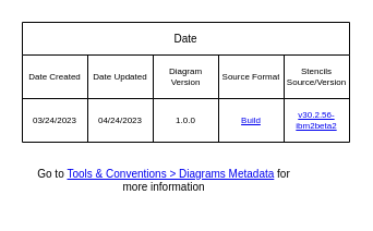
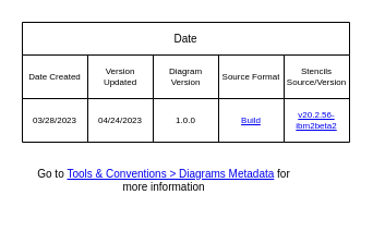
  <mxCell id="0" />
  <mxCell id="1" parent="0" />
  <mxCell id="2" value="Date" style="shape=table;startSize=30;container=1;collapsible=0;childLayout=tableLayout;fontSize=10;whiteSpace=wrap;" vertex="1" parent="1"><mxGeometry x="20" y="20" width="300" height="110" as="geometry" /></mxCell>
  <mxCell id="3" value="" style="shape=tableRow;horizontal=0;startSize=0;swimlaneHead=0;swimlaneBody=0;strokeColor=inherit;top=0;left=0;bottom=0;right=0;collapsible=0;dropTarget=0;fillColor=none;points=[[0,0.5],[1,0.5]];portConstraint=eastwest;fontSize=8;" vertex="1" parent="2"><mxGeometry y="30" width="300" height="40" as="geometry" /></mxCell>
  <mxCell id="4" value="Date Created" style="shape=partialRectangle;html=1;whiteSpace=wrap;connectable=0;strokeColor=inherit;overflow=hidden;fillColor=none;top=0;left=0;bottom=0;right=0;pointerEvents=1;fontSize=8;" vertex="1" parent="3"><mxGeometry width="60" height="40" as="geometry"><mxRectangle width="60" height="40" as="alternateBounds" /></mxGeometry></mxCell>
- <mxCell id="5" value="Date Updated" style="shape=partialRectangle;html=1;whiteSpace=wrap;connectable=0;strokeColor=inherit;overflow=hidden;fillColor=none;top=0;left=0;bottom=0;right=0;pointerEvents=1;fontSize=8;" vertex="1" parent="3"><mxGeometry x="60" width="60" height="40" as="geometry"><mxRectangle width="60" height="40" as="alternateBounds" /></mxGeometry></mxCell>
+ <mxCell id="5" value="Version Updated" style="shape=partialRectangle;html=1;whiteSpace=wrap;connectable=0;strokeColor=inherit;overflow=hidden;fillColor=none;top=0;left=0;bottom=0;right=0;pointerEvents=1;fontSize=8;" vertex="1" parent="3"><mxGeometry x="60" width="60" height="40" as="geometry"><mxRectangle width="60" height="40" as="alternateBounds" /></mxGeometry></mxCell>
  <mxCell id="6" value="Diagram Version" style="shape=partialRectangle;html=1;whiteSpace=wrap;connectable=0;strokeColor=inherit;overflow=hidden;fillColor=none;top=0;left=0;bottom=0;right=0;pointerEvents=1;fontSize=8;" vertex="1" parent="3"><mxGeometry x="120" width="60" height="40" as="geometry"><mxRectangle width="60" height="40" as="alternateBounds" /></mxGeometry></mxCell>
  <mxCell id="7" value="Source Format" style="shape=partialRectangle;html=1;whiteSpace=wrap;connectable=0;strokeColor=inherit;overflow=hidden;fillColor=none;top=0;left=0;bottom=0;right=0;pointerEvents=1;fontSize=8;" vertex="1" parent="3"><mxGeometry x="180" width="60" height="40" as="geometry"><mxRectangle width="60" height="40" as="alternateBounds" /></mxGeometry></mxCell>
  <mxCell id="8" value="Stencils Source/Version" style="shape=partialRectangle;html=1;whiteSpace=wrap;connectable=0;strokeColor=inherit;overflow=hidden;fillColor=none;top=0;left=0;bottom=0;right=0;pointerEvents=1;fontSize=8;" vertex="1" parent="3"><mxGeometry x="240" width="60" height="40" as="geometry"><mxRectangle width="60" height="40" as="alternateBounds" /></mxGeometry></mxCell>
  <mxCell id="9" style="shape=tableRow;horizontal=0;startSize=0;swimlaneHead=0;swimlaneBody=0;strokeColor=inherit;top=0;left=0;bottom=0;right=0;collapsible=0;dropTarget=0;fillColor=none;points=[[0,0.5],[1,0.5]];portConstraint=eastwest;fontSize=8;" vertex="1" parent="2"><mxGeometry y="70" width="300" height="40" as="geometry" /></mxCell>
- <mxCell id="10" value="03/24/2023" style="shape=partialRectangle;html=1;whiteSpace=wrap;connectable=0;strokeColor=inherit;overflow=hidden;fillColor=none;top=0;left=0;bottom=0;right=0;pointerEvents=1;fontSize=8;" vertex="1" parent="9"><mxGeometry width="60" height="40" as="geometry"><mxRectangle width="60" height="40" as="alternateBounds" /></mxGeometry></mxCell>
+ <mxCell id="10" value="03/28/2023" style="shape=partialRectangle;html=1;whiteSpace=wrap;connectable=0;strokeColor=inherit;overflow=hidden;fillColor=none;top=0;left=0;bottom=0;right=0;pointerEvents=1;fontSize=8;" vertex="1" parent="9"><mxGeometry width="60" height="40" as="geometry"><mxRectangle width="60" height="40" as="alternateBounds" /></mxGeometry></mxCell>
  <mxCell id="11" value="04/24/2023" style="shape=partialRectangle;html=1;whiteSpace=wrap;connectable=0;strokeColor=inherit;overflow=hidden;fillColor=none;top=0;left=0;bottom=0;right=0;pointerEvents=1;fontSize=8;" vertex="1" parent="9"><mxGeometry x="60" width="60" height="40" as="geometry"><mxRectangle width="60" height="40" as="alternateBounds" /></mxGeometry></mxCell>
  <mxCell id="12" value="1.0.0" style="shape=partialRectangle;html=1;whiteSpace=wrap;connectable=0;strokeColor=inherit;overflow=hidden;fillColor=none;top=0;left=0;bottom=0;right=0;pointerEvents=1;fontSize=8;" vertex="1" parent="9"><mxGeometry x="120" width="60" height="40" as="geometry"><mxRectangle width="60" height="40" as="alternateBounds" /></mxGeometry></mxCell>
  <mxCell id="13" value="&lt;a href=&quot;https://github.ibm.com/ibmcloud/ibm-cloud-stencils#temporary--custom-build&quot;&gt;Build&lt;/a&gt;" style="shape=partialRectangle;html=1;whiteSpace=wrap;connectable=0;strokeColor=inherit;overflow=hidden;fillColor=none;top=0;left=0;bottom=0;right=0;pointerEvents=1;fontSize=8;" vertex="1" parent="9"><mxGeometry x="180" width="60" height="40" as="geometry"><mxRectangle width="60" height="40" as="alternateBounds" /></mxGeometry></mxCell>
- <mxCell id="14" value="&lt;a href=&quot;https://github.ibm.com/ibmcloud/ibm-cloud-stencils/releases/tag/v30.2.56-ibm2beta2&quot;&gt;v30.2.56-ibm2beta2&lt;/a&gt;" style="shape=partialRectangle;html=1;whiteSpace=wrap;connectable=0;strokeColor=inherit;overflow=hidden;fillColor=none;top=0;left=0;bottom=0;right=0;pointerEvents=1;fontSize=8;" vertex="1" parent="9"><mxGeometry x="240" width="60" height="40" as="geometry"><mxRectangle width="60" height="40" as="alternateBounds" /></mxGeometry></mxCell>
+ <mxCell id="14" value="&lt;a href=&quot;https://github.ibm.com/ibmcloud/ibm-cloud-stencils/releases/tag/v30.2.56-ibm2beta2&quot;&gt;v20.2.56-ibm2beta2&lt;/a&gt;" style="shape=partialRectangle;html=1;whiteSpace=wrap;connectable=0;strokeColor=inherit;overflow=hidden;fillColor=none;top=0;left=0;bottom=0;right=0;pointerEvents=1;fontSize=8;" vertex="1" parent="9"><mxGeometry x="240" width="60" height="40" as="geometry"><mxRectangle width="60" height="40" as="alternateBounds" /></mxGeometry></mxCell>
  <mxCell id="15" value="&lt;font style=&quot;font-size: 10px;&quot;&gt;Go to&amp;nbsp;&lt;span style=&quot;background-color: initial;&quot;&gt;&lt;a href=&quot;https://github.ibm.com/ibmcloud/ibm-cloud-stencils#tools--conventions&quot;&gt;Tools &amp;amp; Conventions &amp;gt; Diagrams Metadata&lt;/a&gt;&amp;nbsp;for more information&lt;/span&gt;&lt;br&gt;&lt;/font&gt;" style="text;html=1;strokeColor=none;fillColor=none;align=center;verticalAlign=middle;whiteSpace=wrap;rounded=0;fontSize=10;" vertex="1" parent="1"><mxGeometry x="30" y="140" width="240" height="50" as="geometry" /></mxCell>
